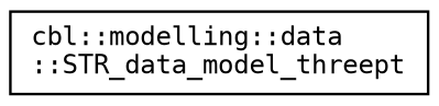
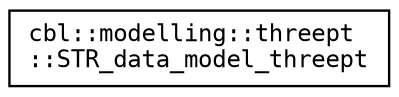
  digraph {
    rankdir=LR
    fontname="DejaVu Sans Mono"
-   n1 [color=black fillcolor=white fontname="DejaVu Sans Mono" fontsize=10 height=0.2 label="cbl::modelling::data\l::STR_data_model_threept" shape=record style=filled width=0.4]
+   n1 [color=black fillcolor=white fontname="DejaVu Sans Mono" fontsize=10 height=0.2 label="cbl::modelling::threept\l::STR_data_model_threept" shape=record style=filled width=0.4]
  }
